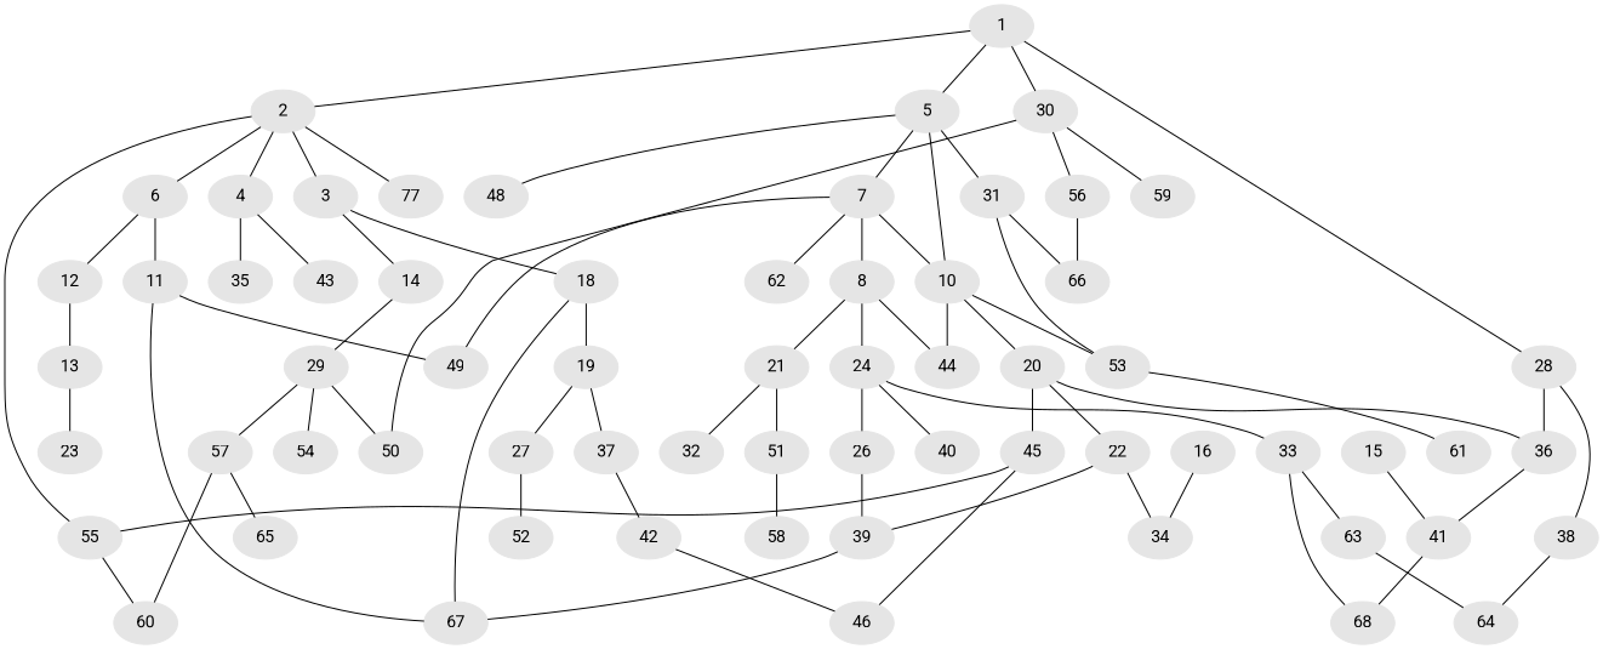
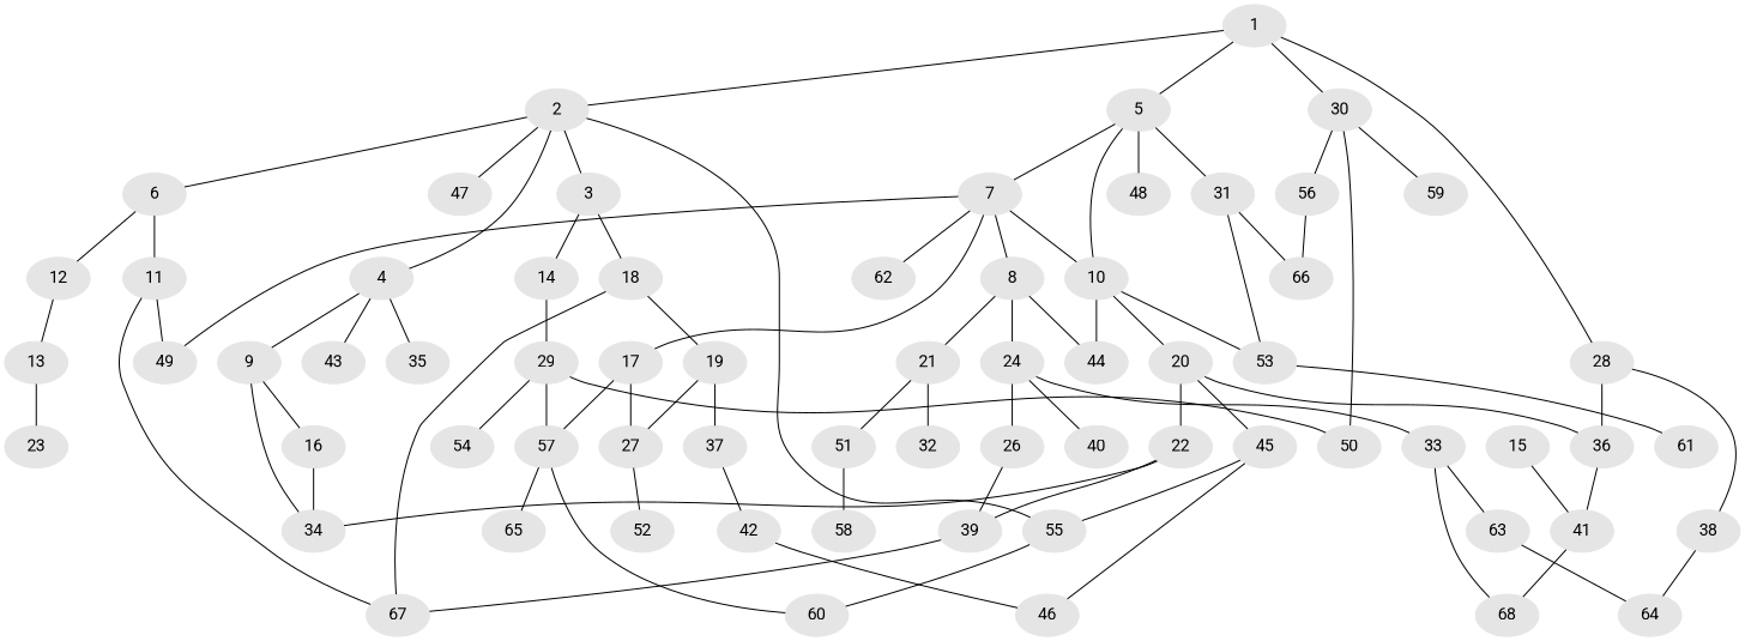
  graph {
    fontname=Roboto
    node [color=gray90 fontname=Roboto style=filled]
    edge [fontname=Roboto]
    1
    2
    5
    28
    30
    3
    4
    6
-   47 [label=77]
+   47
    55
    7
    10
    31
    48
    36
    38
    50
    56
    59
    14
    18
+   9
    35
    43
    11
    12
    60
    29
    15
    41
    67
    19
    16
    34
    8
+   17
    49
    62
    44
    20
    53
    66
    13
    21
    24
    27
    57
    32
    51
    26
    33
    40
    22
    45
    61
    23
    54
    68
    52
    65
    37
    42
    39
    46
    58
    63
    64
    1 -- 2
    1 -- 5
    1 -- 28
    1 -- 30
    2 -- 3
    2 -- 4
    2 -- 6
    2 -- 47
    2 -- 55
    5 -- 7
    5 -- 10
    5 -- 31
    5 -- 48
    28 -- 36
    28 -- 38
    30 -- 50
    30 -- 56
    30 -- 59
    3 -- 14
    3 -- 18
+   4 -- 9
    4 -- 35
    4 -- 43
    6 -- 11
    6 -- 12
    55 -- 60
    7 -- 10
    7 -- 8
+   7 -- 17
    7 -- 49
    7 -- 62
    10 -- 44
    10 -- 20
    10 -- 53
    31 -- 53
    31 -- 66
    36 -- 41
    38 -- 64
    56 -- 66
    14 -- 29
    18 -- 67
    18 -- 19
+   9 -- 16
+   9 -- 34
    11 -- 67
    11 -- 49
    12 -- 13
    29 -- 50
    29 -- 57
    29 -- 54
    15 -- 41
    41 -- 68
    19 -- 27
    19 -- 37
    16 -- 34
    8 -- 44
    8 -- 21
    8 -- 24
+   17 -- 27
+   17 -- 57
    20 -- 36
    20 -- 22
    20 -- 45
    53 -- 61
    13 -- 23
    21 -- 32
    21 -- 51
    24 -- 26
    24 -- 33
    24 -- 40
    27 -- 52
    57 -- 60
    57 -- 65
    51 -- 58
    26 -- 39
    33 -- 68
    33 -- 63
    22 -- 34
    22 -- 39
    45 -- 55
    45 -- 46
    37 -- 42
    42 -- 46
    39 -- 67
    63 -- 64
  }
